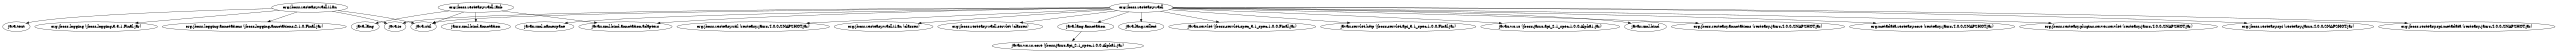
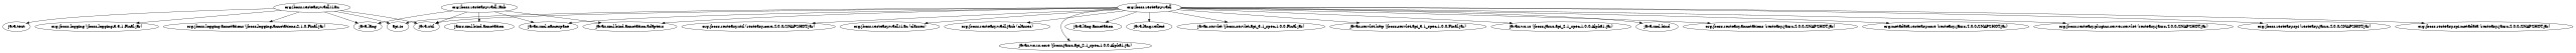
  digraph {
    "org.jboss.resteasy.wadl"
-   "java.io"
+   "java.io" [label="api.io"]
    "java.lang.annotation"
    "java.lang.reflect"
    "java.util"
-   "javax.servlet (jboss-servlet-api_3.1_spec-1.0.0.Final.jar)" [label="javax.servlet (jboss-servlet-spec_3.1_spec-1.0.0.Final.jar)"]
+   "javax.servlet (jboss-servlet-api_3.1_spec-1.0.0.Final.jar)"
    "javax.servlet.http (jboss-servlet-api_3.1_spec-1.0.0.Final.jar)"
    "javax.ws.rs (jboss-jaxrs-api_2.1_spec-1.0.0.Alpha1.jar)"
    "javax.ws.rs.core (jboss-jaxrs-api_2.1_spec-1.0.0.Alpha1.jar)"
-   "javax.xml.bind"
+   "javax.xml.bind" [label="java.xml.bind"]
    "javax.xml.namespace"
    "org.jboss.resteasy.annotations (resteasy-jaxrs-4.0.0-SNAPSHOT.jar)"
    n13 [label="org.metadata.resteasy.core (resteasy-jaxrs-4.0.0-SNAPSHOT.jar)"]
    "org.jboss.resteasy.plugins.server.servlet (resteasy-jaxrs-4.0.0-SNAPSHOT.jar)"
    "org.jboss.resteasy.spi (resteasy-jaxrs-4.0.0-SNAPSHOT.jar)"
    "org.jboss.resteasy.spi.metadata (resteasy-jaxrs-4.0.0-SNAPSHOT.jar)"
-   "org.jboss.resteasy.util (resteasy-jaxrs-4.0.0-SNAPSHOT.jar)"
+   "org.jboss.resteasy.util (resteasy-jaxrs-4.0.0-SNAPSHOT.jar)" [label="org.jboss.resteasy.util (resteasy-core-4.0.0-SNAPSHOT.jar)"]
    "org.jboss.resteasy.wadl.i18n (classes)"
-   "org.jboss.resteasy.wadl.jaxb (classes)" [label="org.jboss.resteasy.wadl.servlet (classes)"]
+   "org.jboss.resteasy.wadl.jaxb (classes)"
    "javax.xml.bind.annotation.adapters"
    "org.jboss.resteasy.wadl.i18n"
    "java.lang"
    "java.text"
    "org.jboss.logging (jboss-logging-3.3.1.Final.jar)"
    "org.jboss.logging.annotations (jboss-logging-annotations-2.1.0.Final.jar)"
    "org.jboss.resteasy.wadl.jaxb"
    n27 [label="jaxrs.xml.bind.annotation"]
    "org.jboss.resteasy.wadl" -> "java.io"
    "org.jboss.resteasy.wadl" -> "java.lang.annotation"
    "org.jboss.resteasy.wadl" -> "java.lang.reflect"
    "org.jboss.resteasy.wadl" -> "java.util"
    "org.jboss.resteasy.wadl" -> "javax.servlet (jboss-servlet-api_3.1_spec-1.0.0.Final.jar)"
    "org.jboss.resteasy.wadl" -> "javax.servlet.http (jboss-servlet-api_3.1_spec-1.0.0.Final.jar)"
    "org.jboss.resteasy.wadl" -> "javax.ws.rs (jboss-jaxrs-api_2.1_spec-1.0.0.Alpha1.jar)"
-   "java.lang.annotation" -> "javax.ws.rs.core (jboss-jaxrs-api_2.1_spec-1.0.0.Alpha1.jar)"
+   "org.jboss.resteasy.wadl" -> "javax.ws.rs.core (jboss-jaxrs-api_2.1_spec-1.0.0.Alpha1.jar)"
    "org.jboss.resteasy.wadl" -> "javax.xml.bind"
    "org.jboss.resteasy.wadl" -> "javax.xml.namespace"
    "org.jboss.resteasy.wadl" -> "org.jboss.resteasy.annotations (resteasy-jaxrs-4.0.0-SNAPSHOT.jar)"
    "org.jboss.resteasy.wadl" -> n13
    "org.jboss.resteasy.wadl" -> "org.jboss.resteasy.plugins.server.servlet (resteasy-jaxrs-4.0.0-SNAPSHOT.jar)"
    "org.jboss.resteasy.wadl" -> "org.jboss.resteasy.spi (resteasy-jaxrs-4.0.0-SNAPSHOT.jar)"
    "org.jboss.resteasy.wadl" -> "org.jboss.resteasy.spi.metadata (resteasy-jaxrs-4.0.0-SNAPSHOT.jar)"
    "org.jboss.resteasy.wadl" -> "org.jboss.resteasy.util (resteasy-jaxrs-4.0.0-SNAPSHOT.jar)"
    "org.jboss.resteasy.wadl" -> "org.jboss.resteasy.wadl.i18n (classes)"
    "org.jboss.resteasy.wadl" -> "org.jboss.resteasy.wadl.jaxb (classes)"
    "org.jboss.resteasy.wadl" -> "javax.xml.bind.annotation.adapters"
    "org.jboss.resteasy.wadl.i18n" -> "java.io"
    "org.jboss.resteasy.wadl.i18n" -> "java.util"
+   "org.jboss.resteasy.wadl.i18n" -> "java.lang"
    "org.jboss.resteasy.wadl.i18n" -> "java.text"
    "org.jboss.resteasy.wadl.i18n" -> "org.jboss.logging (jboss-logging-3.3.1.Final.jar)"
    "org.jboss.resteasy.wadl.i18n" -> "org.jboss.logging.annotations (jboss-logging-annotations-2.1.0.Final.jar)"
    "org.jboss.resteasy.wadl.jaxb" -> "java.util"
+   "org.jboss.resteasy.wadl.jaxb" -> "javax.xml.namespace"
    "org.jboss.resteasy.wadl.jaxb" -> "javax.xml.bind.annotation.adapters"
    "org.jboss.resteasy.wadl.jaxb" -> "java.lang"
    "org.jboss.resteasy.wadl.jaxb" -> n27
  }
